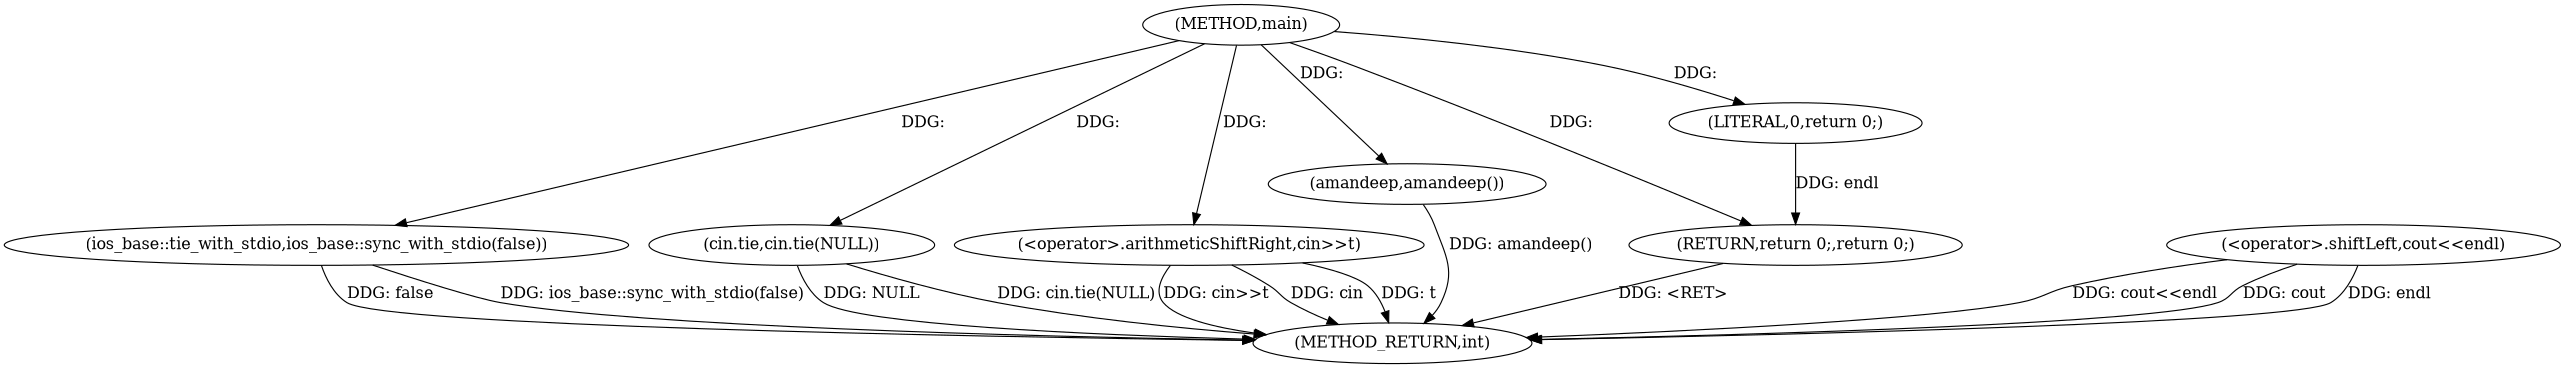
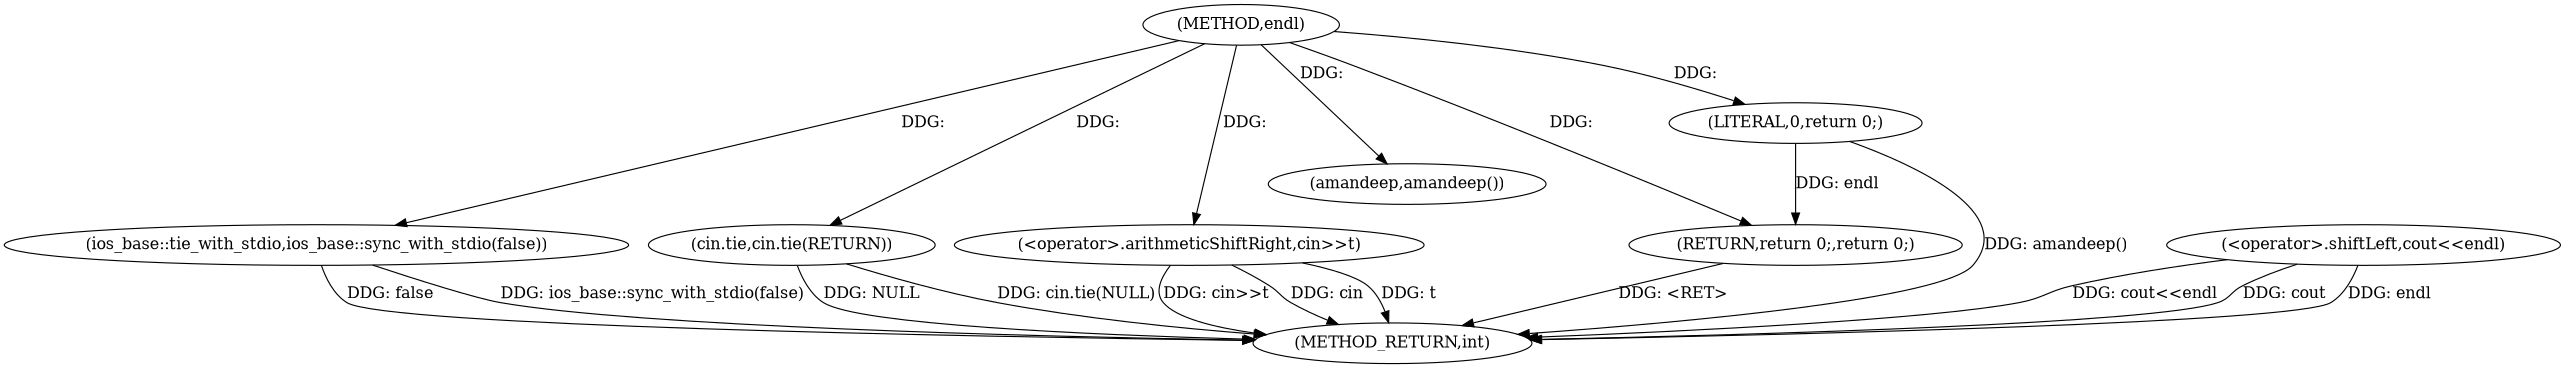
  digraph {
-   n1 [label="(METHOD,main)"]
+   n1 [label="(METHOD,endl)"]
    n2 [label="(ios_base::tie_with_stdio,ios_base::sync_with_stdio(false))"]
-   n3 [label="(cin.tie,cin.tie(NULL))"]
+   n3 [label="(cin.tie,cin.tie(RETURN))"]
    n4 [label="(<operator>.arithmeticShiftRight,cin>>t)"]
    n5 [label="(RETURN,return 0;,return 0;)"]
    n6 [label="(amandeep,amandeep())"]
    n7 [label="(LITERAL,0,return 0;)"]
    n8 [label="(METHOD_RETURN,int)"]
    n9 [label="(<operator>.shiftLeft,cout<<endl)"]
    n1 -> n2 [label="DDG: "]
    n1 -> n3 [label="DDG: "]
    n1 -> n4 [label="DDG: "]
    n1 -> n5 [label="DDG: "]
    n1 -> n6 [label="DDG: "]
    n1 -> n7 [label="DDG: "]
    n2 -> n8 [label="DDG: ios_base::sync_with_stdio(false)"]
    n2 -> n8 [label="DDG: false"]
    n3 -> n8 [label="DDG: cin.tie(NULL)"]
    n3 -> n8 [label="DDG: NULL"]
    n4 -> n8 [label="DDG: t"]
    n4 -> n8 [label="DDG: cin>>t"]
    n4 -> n8 [label="DDG: cin"]
    n5 -> n8 [label="DDG: <RET>"]
-   n6 -> n8 [label="DDG: amandeep()"]
+   n7 -> n8 [label="DDG: amandeep()"]
    n7 -> n5 [label="DDG: endl"]
    n9 -> n8 [label="DDG: endl"]
    n9 -> n8 [label="DDG: cout<<endl"]
    n9 -> n8 [label="DDG: cout"]
  }
